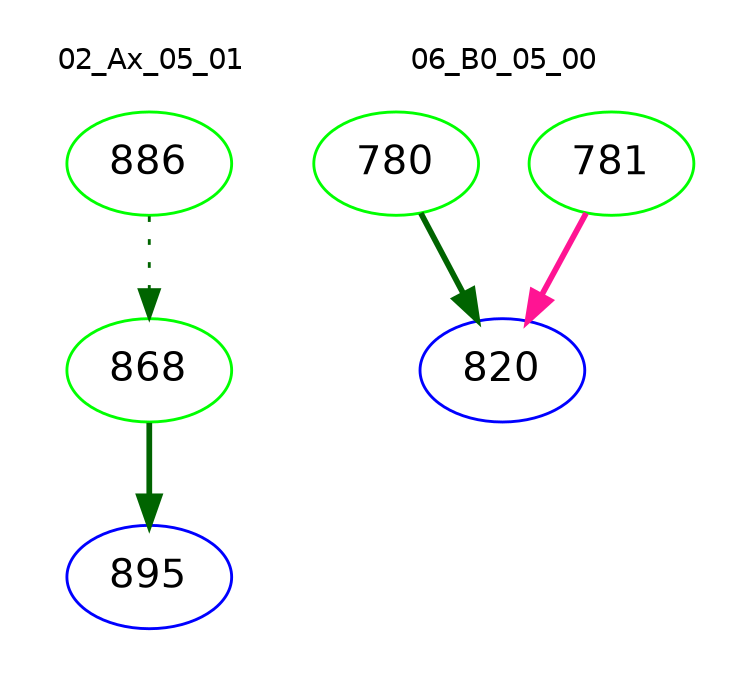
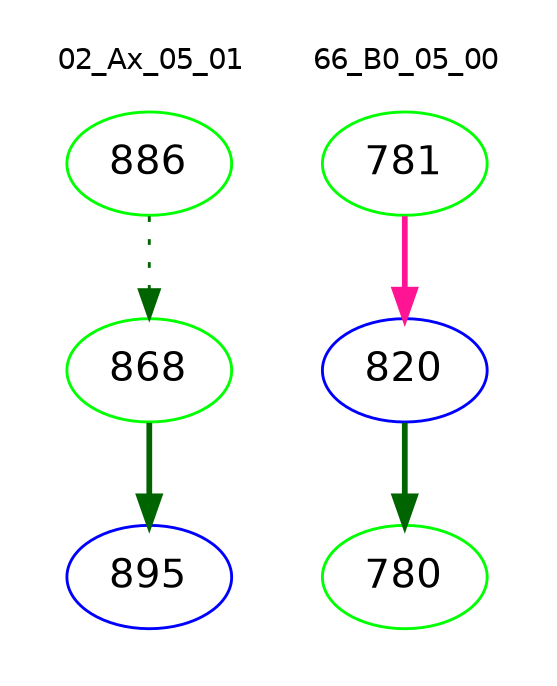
  digraph {
    fontname="DejaVu Sans"
    node [color=green fontname="DejaVu Sans"]
    edge [color=darkgreen fontname="DejaVu Sans" style=bold]
    n1 [label=886]
    n2 [label=868]
    n3 [color=blue label=895]
    n4 [label=781]
    n5 [label=780]
    n6 [color=blue label=820]
    subgraph cluster_1 {
      color=white
      fontsize=10
      label="02_Ax_05_01"
      n1
      n2
      n3
    }
    subgraph cluster_2 {
      color=white
      fontsize=10
-     label="06_B0_05_00"
+     label="66_B0_05_00"
      n4
      n5
      n6
    }
    n1 -> n2 [style=dotted]
    n2 -> n3
    n4 -> n6 [color=deeppink]
-   n5 -> n6
+   n6 -> n5
  }
